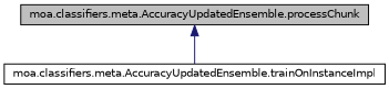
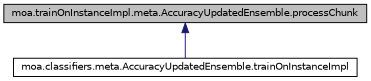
  digraph {
    rankdir=TB
    node [color=black fontname=Helvetica fontsize=10 shape=record style=filled]
-   n1 [fillcolor=grey75 fontcolor=black height=0.2 label="moa.classifiers.meta.AccuracyUpdatedEnsemble.processChunk" width=0.4]
+   n1 [fillcolor=grey75 fontcolor=black height=0.2 label="moa.trainOnInstanceImpl.meta.AccuracyUpdatedEnsemble.processChunk" width=0.4]
    n2 [fillcolor=white height=0.2 label="moa.classifiers.meta.AccuracyUpdatedEnsemble.trainOnInstanceImpl" width=0.4]
    n1 -> n2 [color=midnightblue dir=back fontname=Helvetica fontsize=10 labelfontname=Helvetica labelfontsize=10 style=solid]
  }
